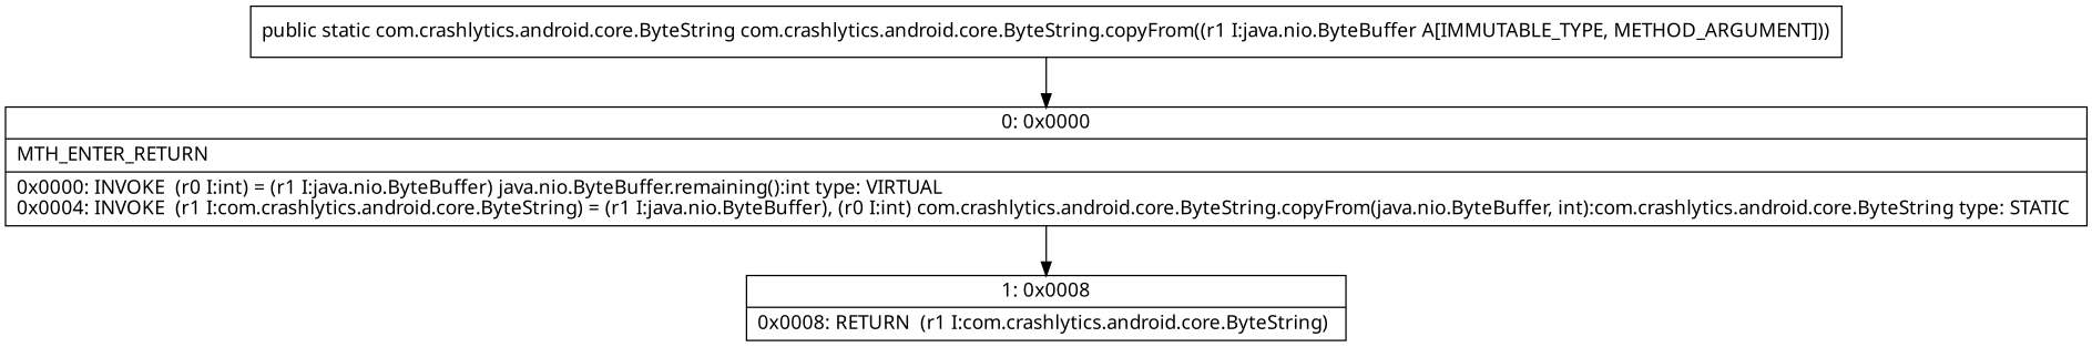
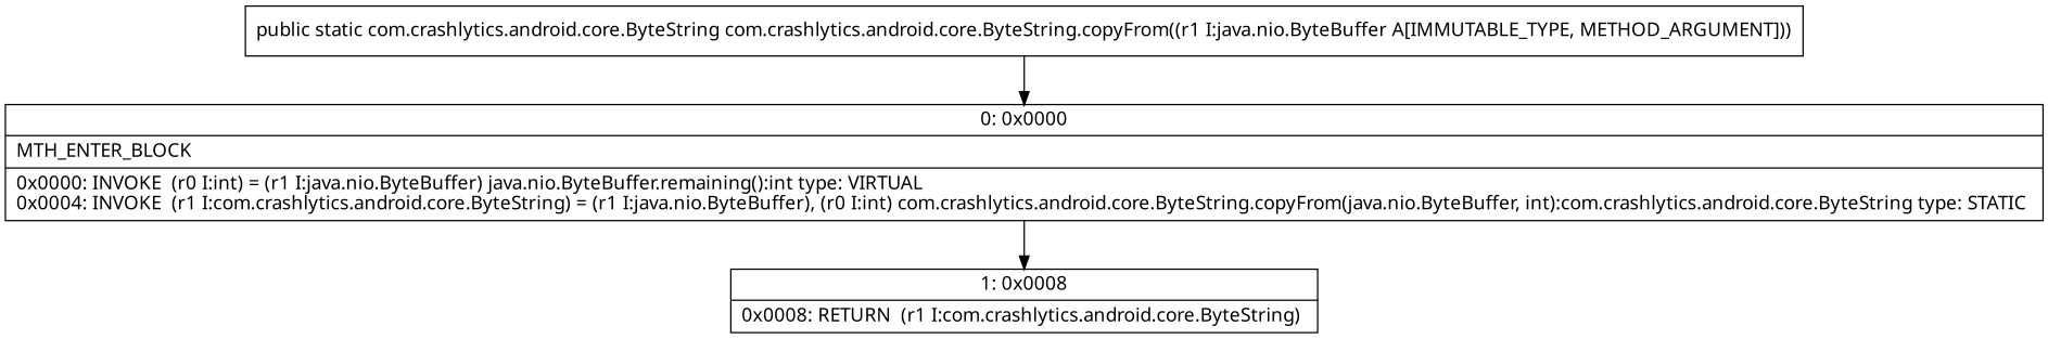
  digraph {
    fontname="Noto Sans"
    node [shape=record fontname="Noto Sans"]
    edge [fontname="Noto Sans"]
-   n1 [label="{0\:\ 0x0000|MTH_ENTER_RETURN\l|0x0000: INVOKE  (r0 I:int) = (r1 I:java.nio.ByteBuffer) java.nio.ByteBuffer.remaining():int type: VIRTUAL \l0x0004: INVOKE  (r1 I:com.crashlytics.android.core.ByteString) = (r1 I:java.nio.ByteBuffer), (r0 I:int) com.crashlytics.android.core.ByteString.copyFrom(java.nio.ByteBuffer, int):com.crashlytics.android.core.ByteString type: STATIC \l}"]
+   n1 [label="{0\:\ 0x0000|MTH_ENTER_BLOCK\l|0x0000: INVOKE  (r0 I:int) = (r1 I:java.nio.ByteBuffer) java.nio.ByteBuffer.remaining():int type: VIRTUAL \l0x0004: INVOKE  (r1 I:com.crashlytics.android.core.ByteString) = (r1 I:java.nio.ByteBuffer), (r0 I:int) com.crashlytics.android.core.ByteString.copyFrom(java.nio.ByteBuffer, int):com.crashlytics.android.core.ByteString type: STATIC \l}"]
    n2 [label="{1\:\ 0x0008|0x0008: RETURN  (r1 I:com.crashlytics.android.core.ByteString) \l}"]
    n3 [label="{public static com.crashlytics.android.core.ByteString com.crashlytics.android.core.ByteString.copyFrom((r1 I:java.nio.ByteBuffer A[IMMUTABLE_TYPE, METHOD_ARGUMENT])) }"]
    n1 -> n2
    n3 -> n1
  }
